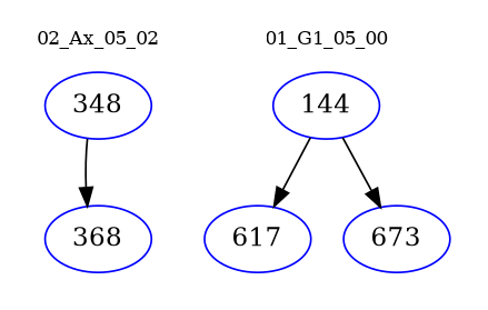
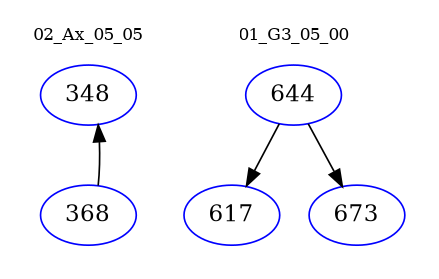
  digraph {
    node [color=blue]
    edge [color=black]
    n1 [label=348]
    n2 [label=368]
-   n3 [label=144]
+   n3 [label=644]
    n4 [label=617]
    n5 [label=673]
    subgraph cluster_1 {
      color=white
      fontsize=10
-     label="02_Ax_05_02"
+     label="02_Ax_05_05"
      n1
      n2
    }
    subgraph cluster_2 {
      color=white
      fontsize=10
-     label="01_G1_05_00"
+     label="01_G3_05_00"
      n3
      n4
      n5
    }
-   n1 -> n2
+   n2 -> n1
    n3 -> n4
    n3 -> n5
  }
